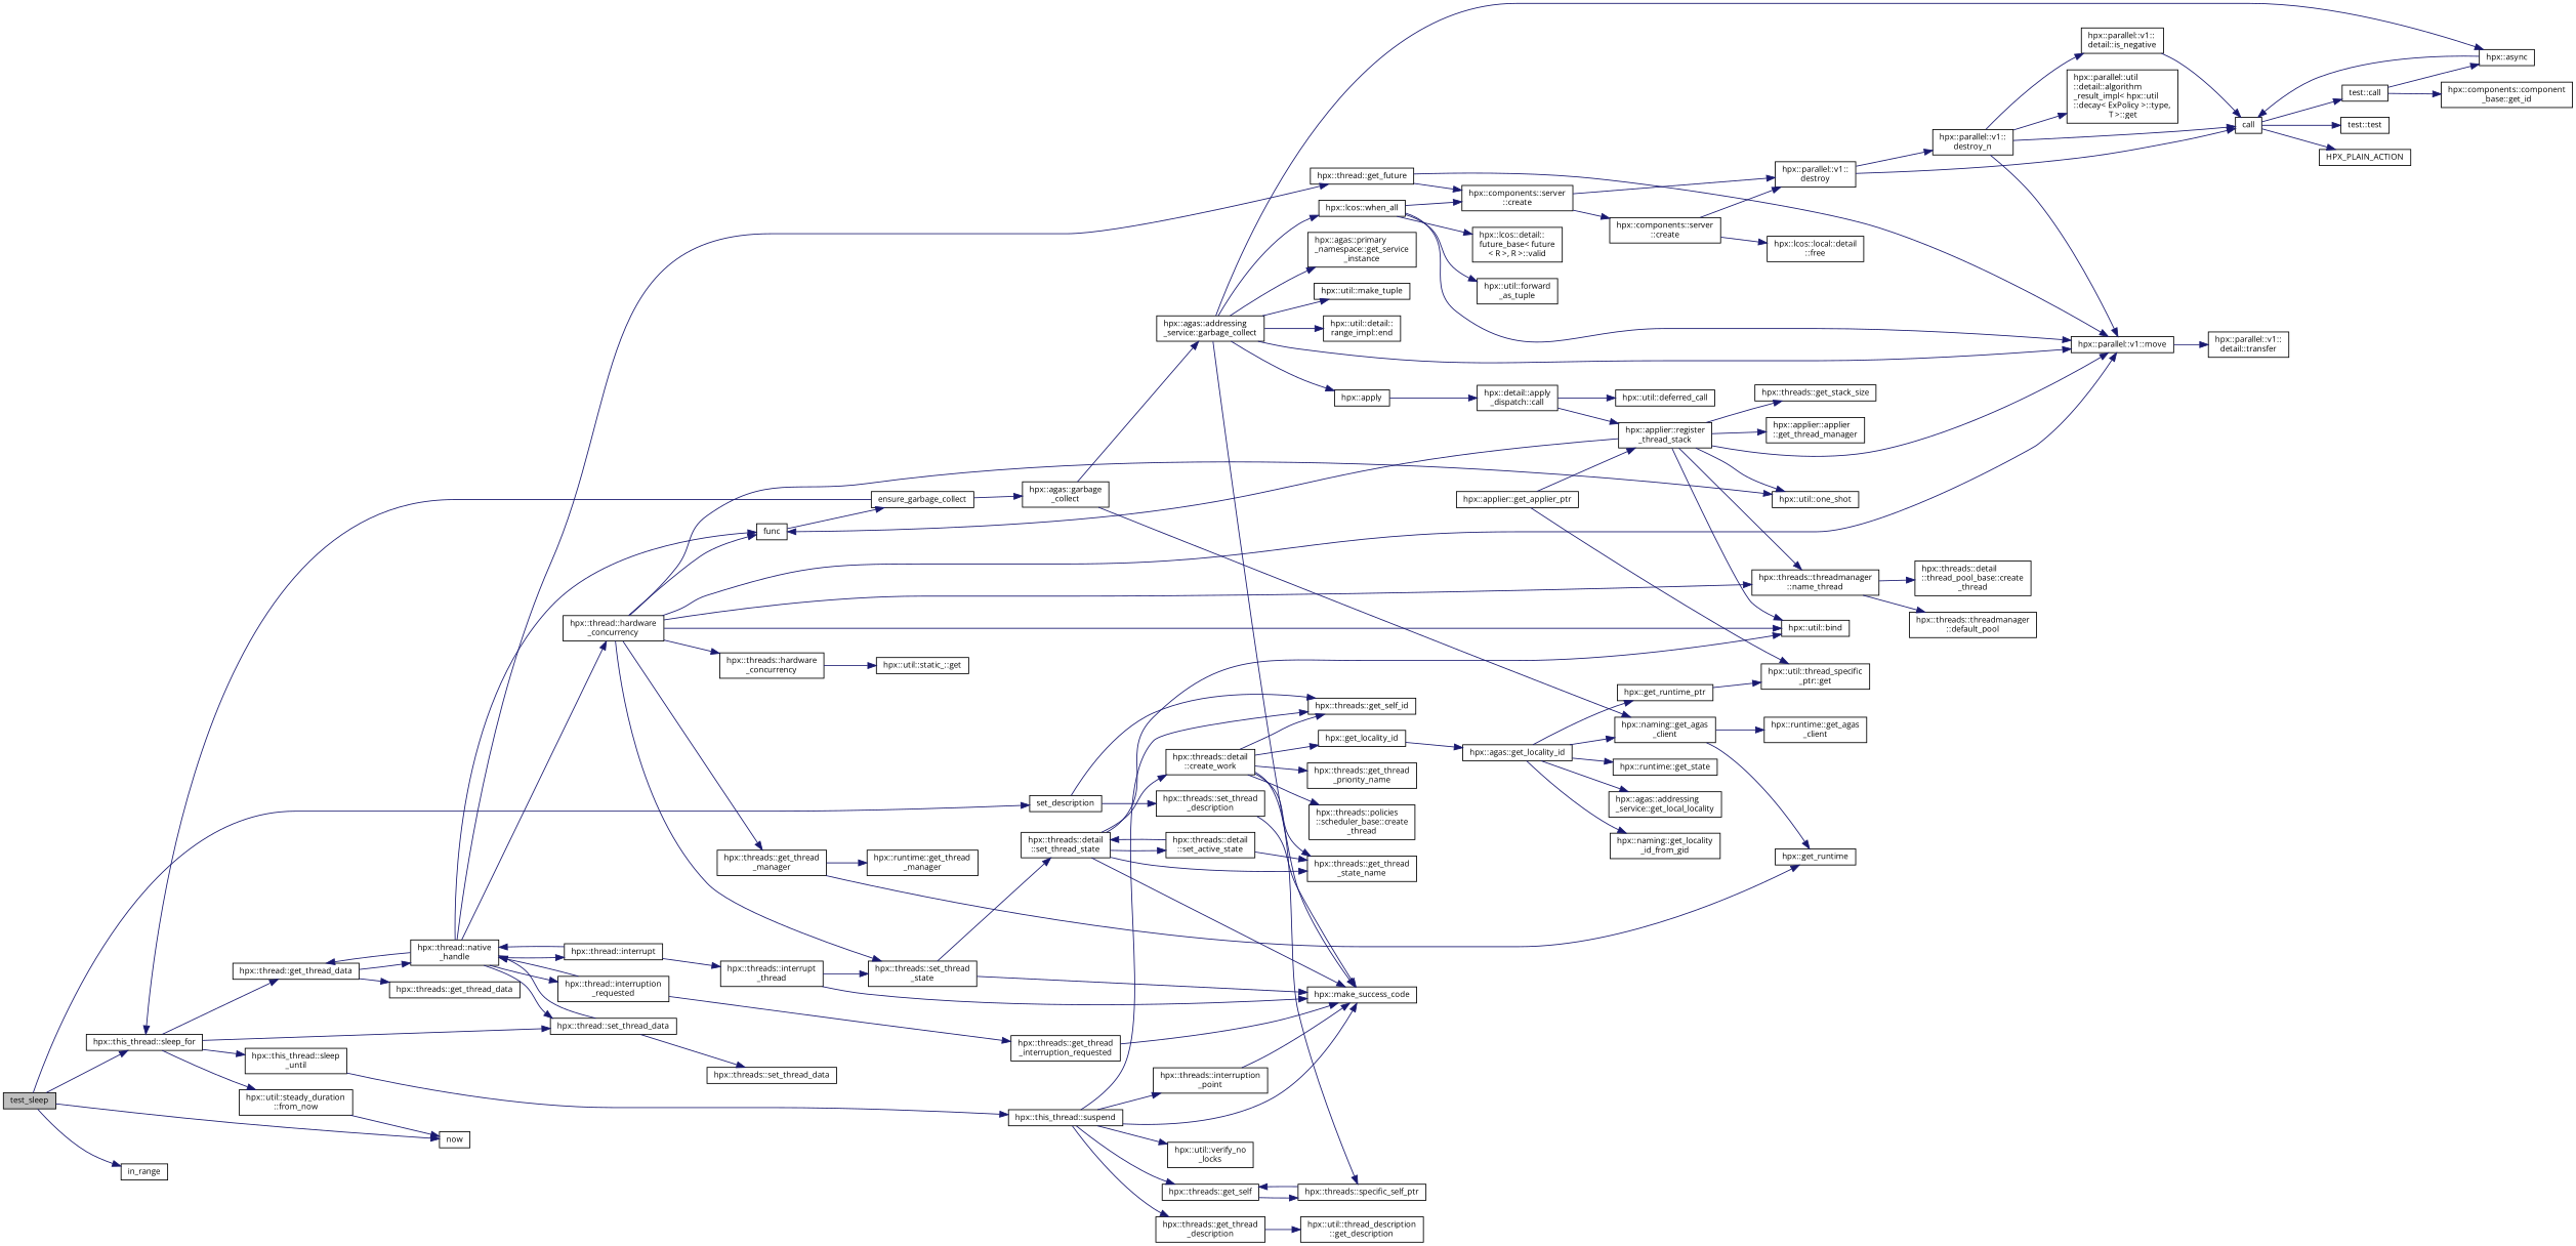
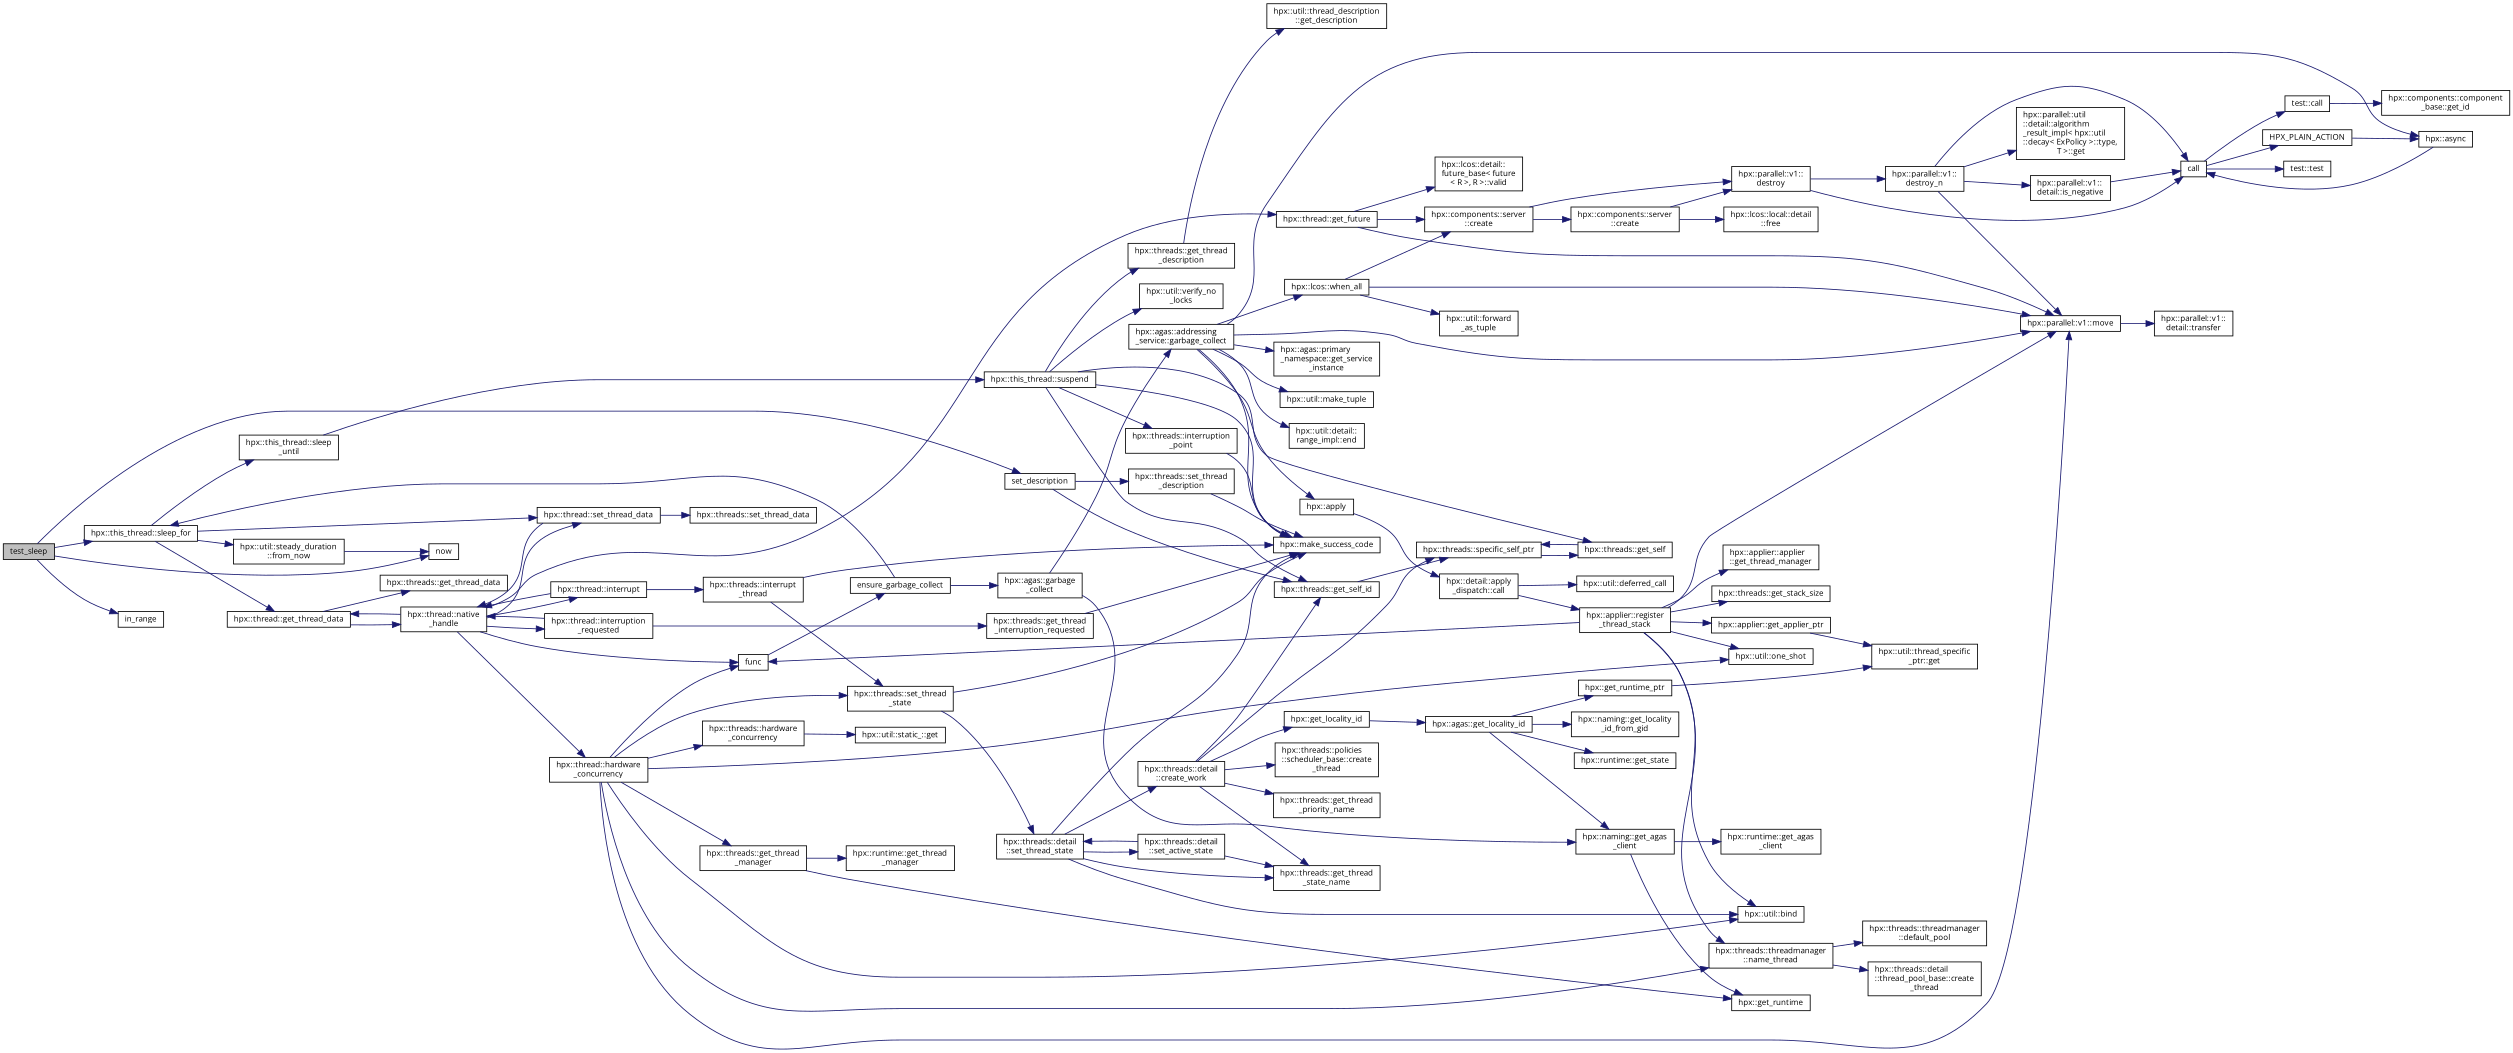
  digraph {
    fontname="Open Sans"
    rankdir=LR
    node [color=black fillcolor=white fontname="Open Sans" fontsize=10 shape=record style=filled]
    edge [color=midnightblue fontname="Open Sans" fontsize=10 labelfontname=Helvetica labelfontsize=10 style=solid]
    n1 [fillcolor=grey75 fontcolor=black height=0.2 label=test_sleep width=0.4]
    n2 [height=0.2 label=set_description width=0.4]
    n3 [height=0.2 label=now width=0.4]
    n4 [height=0.2 label="hpx::this_thread::sleep_for" width=0.4]
    n5 [height=0.2 label=in_range width=0.4]
    n6 [height=0.2 label="hpx::threads::set_thread\l_description" width=0.4]
    n7 [height=0.2 label="hpx::threads::get_self_id" width=0.4]
    n8 [height=0.2 label="hpx::this_thread::sleep\l_until" width=0.4]
    n9 [height=0.2 label="hpx::util::steady_duration\l::from_now" width=0.4]
    n10 [height=0.2 label="hpx::thread::get_thread_data" width=0.4]
    n11 [height=0.2 label="hpx::thread::set_thread_data" width=0.4]
    n12 [height=0.2 label="hpx::make_success_code" width=0.4]
    n13 [height=0.2 label="hpx::threads::specific_self_ptr" width=0.4]
    n14 [height=0.2 label="hpx::threads::get_self" width=0.4]
    n15 [height=0.2 label="hpx::this_thread::suspend" width=0.4]
    n16 [height=0.2 label="hpx::threads::get_thread_data" width=0.4]
    n17 [height=0.2 label="hpx::thread::native\l_handle" width=0.4]
    n18 [height=0.2 label="hpx::threads::set_thread_data" width=0.4]
    n19 [height=0.2 label="hpx::threads::interruption\l_point" width=0.4]
    n20 [height=0.2 label="hpx::util::verify_no\l_locks" width=0.4]
    n21 [height=0.2 label="hpx::threads::get_thread\l_description" width=0.4]
    n22 [height=0.2 label="hpx::util::thread_description\l::get_description" width=0.4]
    n23 [height=0.2 label="hpx::thread::hardware\l_concurrency" width=0.4]
    n24 [height=0.2 label=func width=0.4]
    n25 [height=0.2 label="hpx::thread::interrupt" width=0.4]
    n26 [height=0.2 label="hpx::thread::interruption\l_requested" width=0.4]
    n27 [height=0.2 label="hpx::thread::get_future" width=0.4]
    n28 [height=0.2 label="hpx::threads::hardware\l_concurrency" width=0.4]
    n29 [height=0.2 label="hpx::util::bind" width=0.4]
    n30 [height=0.2 label="hpx::util::one_shot" width=0.4]
    n31 [height=0.2 label="hpx::parallel::v1::move" width=0.4]
    n32 [height=0.2 label="hpx::threads::threadmanager\l::name_thread" width=0.4]
    n33 [height=0.2 label="hpx::threads::get_thread\l_manager" width=0.4]
    n34 [height=0.2 label="hpx::threads::set_thread\l_state" width=0.4]
    n35 [height=0.2 label=ensure_garbage_collect width=0.4]
    n36 [height=0.2 label="hpx::threads::interrupt\l_thread" width=0.4]
    n37 [height=0.2 label="hpx::threads::get_thread\l_interruption_requested" width=0.4]
    n38 [height=0.2 label="hpx::components::server\l::create" width=0.4]
    n39 [height=0.2 label="hpx::lcos::detail::\lfuture_base\< future\l\< R \>, R \>::valid" width=0.4]
    n40 [height=0.2 label="hpx::util::static_::get" width=0.4]
    n41 [height=0.2 label="hpx::parallel::v1::\ldetail::transfer" width=0.4]
    n42 [height=0.2 label="hpx::threads::threadmanager\l::default_pool" width=0.4]
    n43 [height=0.2 label="hpx::threads::detail\l::thread_pool_base::create\l_thread" width=0.4]
    n44 [height=0.2 label="hpx::get_runtime" width=0.4]
    n45 [height=0.2 label="hpx::runtime::get_thread\l_manager" width=0.4]
    n46 [height=0.2 label="hpx::threads::detail\l::set_thread_state" width=0.4]
    n47 [height=0.2 label="hpx::agas::garbage\l_collect" width=0.4]
    n48 [height=0.2 label="hpx::naming::get_agas\l_client" width=0.4]
    n49 [height=0.2 label="hpx::agas::addressing\l_service::garbage_collect" width=0.4]
    n50 [height=0.2 label="hpx::runtime::get_agas\l_client" width=0.4]
    n51 [height=0.2 label="hpx::agas::primary\l_namespace::get_service\l_instance" width=0.4]
    n52 [height=0.2 label="hpx::util::make_tuple" width=0.4]
    n53 [height=0.2 label="hpx::util::detail::\lrange_impl::end" width=0.4]
    n54 [height=0.2 label="hpx::apply" width=0.4]
    n55 [height=0.2 label="hpx::async" width=0.4]
    n56 [height=0.2 label="hpx::lcos::when_all" width=0.4]
    n57 [height=0.2 label="hpx::detail::apply\l_dispatch::call" width=0.4]
    n58 [height=0.2 label=call width=0.4]
    n59 [height=0.2 label="hpx::util::forward\l_as_tuple" width=0.4]
    n60 [height=0.2 label="hpx::applier::register\l_thread_stack" width=0.4]
    n61 [height=0.2 label="hpx::util::deferred_call" width=0.4]
    n62 [height=0.2 label="hpx::applier::get_applier_ptr" width=0.4]
    n63 [height=0.2 label="hpx::threads::get_stack_size" width=0.4]
    n64 [height=0.2 label="hpx::applier::applier\l::get_thread_manager" width=0.4]
    n65 [height=0.2 label="hpx::util::thread_specific\l_ptr::get" width=0.4]
    n66 [height=0.2 label="test::test" width=0.4]
    n67 [height=0.2 label=HPX_PLAIN_ACTION width=0.4]
    n68 [height=0.2 label="test::call" width=0.4]
    n69 [height=0.2 label="hpx::components::component\l_base::get_id" width=0.4]
    n70 [height=0.2 label="hpx::components::server\l::create" width=0.4]
    n71 [height=0.2 label="hpx::parallel::v1::\ldestroy" width=0.4]
    n72 [height=0.2 label="hpx::lcos::local::detail\l::free" width=0.4]
    n73 [height=0.2 label="hpx::parallel::v1::\ldestroy_n" width=0.4]
    n74 [height=0.2 label="hpx::parallel::v1::\ldetail::is_negative" width=0.4]
    n75 [height=0.2 label="hpx::parallel::util\l::detail::algorithm\l_result_impl\< hpx::util\l::decay\< ExPolicy \>::type,\l T \>::get" width=0.4]
    n76 [height=0.2 label="hpx::threads::get_thread\l_state_name" width=0.4]
    n77 [height=0.2 label="hpx::threads::detail\l::set_active_state" width=0.4]
    n78 [height=0.2 label="hpx::threads::detail\l::create_work" width=0.4]
    n79 [height=0.2 label="hpx::threads::get_thread\l_priority_name" width=0.4]
    n80 [height=0.2 label="hpx::get_locality_id" width=0.4]
    n81 [height=0.2 label="hpx::threads::policies\l::scheduler_base::create\l_thread" width=0.4]
    n82 [height=0.2 label="hpx::agas::get_locality_id" width=0.4]
    n83 [height=0.2 label="hpx::get_runtime_ptr" width=0.4]
    n84 [height=0.2 label="hpx::runtime::get_state" width=0.4]
-   n85 [height=0.2 label="hpx::agas::addressing\l_service::get_local_locality" width=0.4]
    n86 [height=0.2 label="hpx::naming::get_locality\l_id_from_gid" width=0.4]
    n1 -> n2
    n1 -> n3
    n1 -> n4
    n1 -> n5
    n2 -> n6
    n2 -> n7
    n4 -> n8
    n4 -> n9
    n4 -> n10
    n4 -> n11
    n6 -> n12
+   n7 -> n13
    n8 -> n15
    n9 -> n3
    n10 -> n16
    n10 -> n17
    n11 -> n17
    n11 -> n18
    n13 -> n14
    n14 -> n13
    n15 -> n7
    n15 -> n12
    n15 -> n14
    n15 -> n19
    n15 -> n20
    n15 -> n21
    n17 -> n10
    n17 -> n11
    n17 -> n23
    n17 -> n24
    n17 -> n25
    n17 -> n26
    n17 -> n27
    n19 -> n12
    n21 -> n22
    n23 -> n24
    n23 -> n28
    n23 -> n29
    n23 -> n30
    n23 -> n31
    n23 -> n32
    n23 -> n33
    n23 -> n34
    n24 -> n35
    n25 -> n17
    n25 -> n36
    n26 -> n17
    n26 -> n37
    n27 -> n31
    n27 -> n38
-   n56 -> n39
+   n27 -> n39
    n28 -> n40
    n31 -> n41
    n32 -> n42
    n32 -> n43
    n33 -> n44
    n33 -> n45
    n34 -> n12
    n34 -> n46
    n35 -> n4
    n35 -> n47
    n36 -> n12
    n36 -> n34
    n37 -> n12
    n38 -> n70
    n38 -> n71
    n46 -> n12
    n46 -> n29
    n46 -> n76
    n46 -> n77
    n46 -> n78
    n47 -> n48
    n47 -> n49
    n48 -> n44
    n48 -> n50
    n49 -> n12
    n49 -> n31
    n49 -> n51
    n49 -> n52
    n49 -> n53
    n49 -> n54
    n49 -> n55
    n49 -> n56
    n54 -> n57
    n55 -> n58
    n56 -> n31
    n56 -> n38
    n56 -> n59
    n57 -> n60
    n57 -> n61
    n58 -> n66
    n58 -> n67
    n58 -> n68
    n60 -> n24
    n60 -> n29
    n60 -> n30
    n60 -> n31
    n60 -> n32
-   n62 -> n60
+   n60 -> n62
    n60 -> n63
    n60 -> n64
    n62 -> n65
-   n68 -> n55
+   n67 -> n55
    n68 -> n69
    n70 -> n71
    n70 -> n72
    n71 -> n58
    n71 -> n73
    n73 -> n31
    n73 -> n58
    n73 -> n74
    n73 -> n75
    n74 -> n58
    n77 -> n46
    n77 -> n76
    n78 -> n7
    n78 -> n13
    n78 -> n76
    n78 -> n79
    n78 -> n80
    n78 -> n81
    n80 -> n82
    n82 -> n48
    n82 -> n83
    n82 -> n84
-   n82 -> n85
    n82 -> n86
    n83 -> n65
  }
